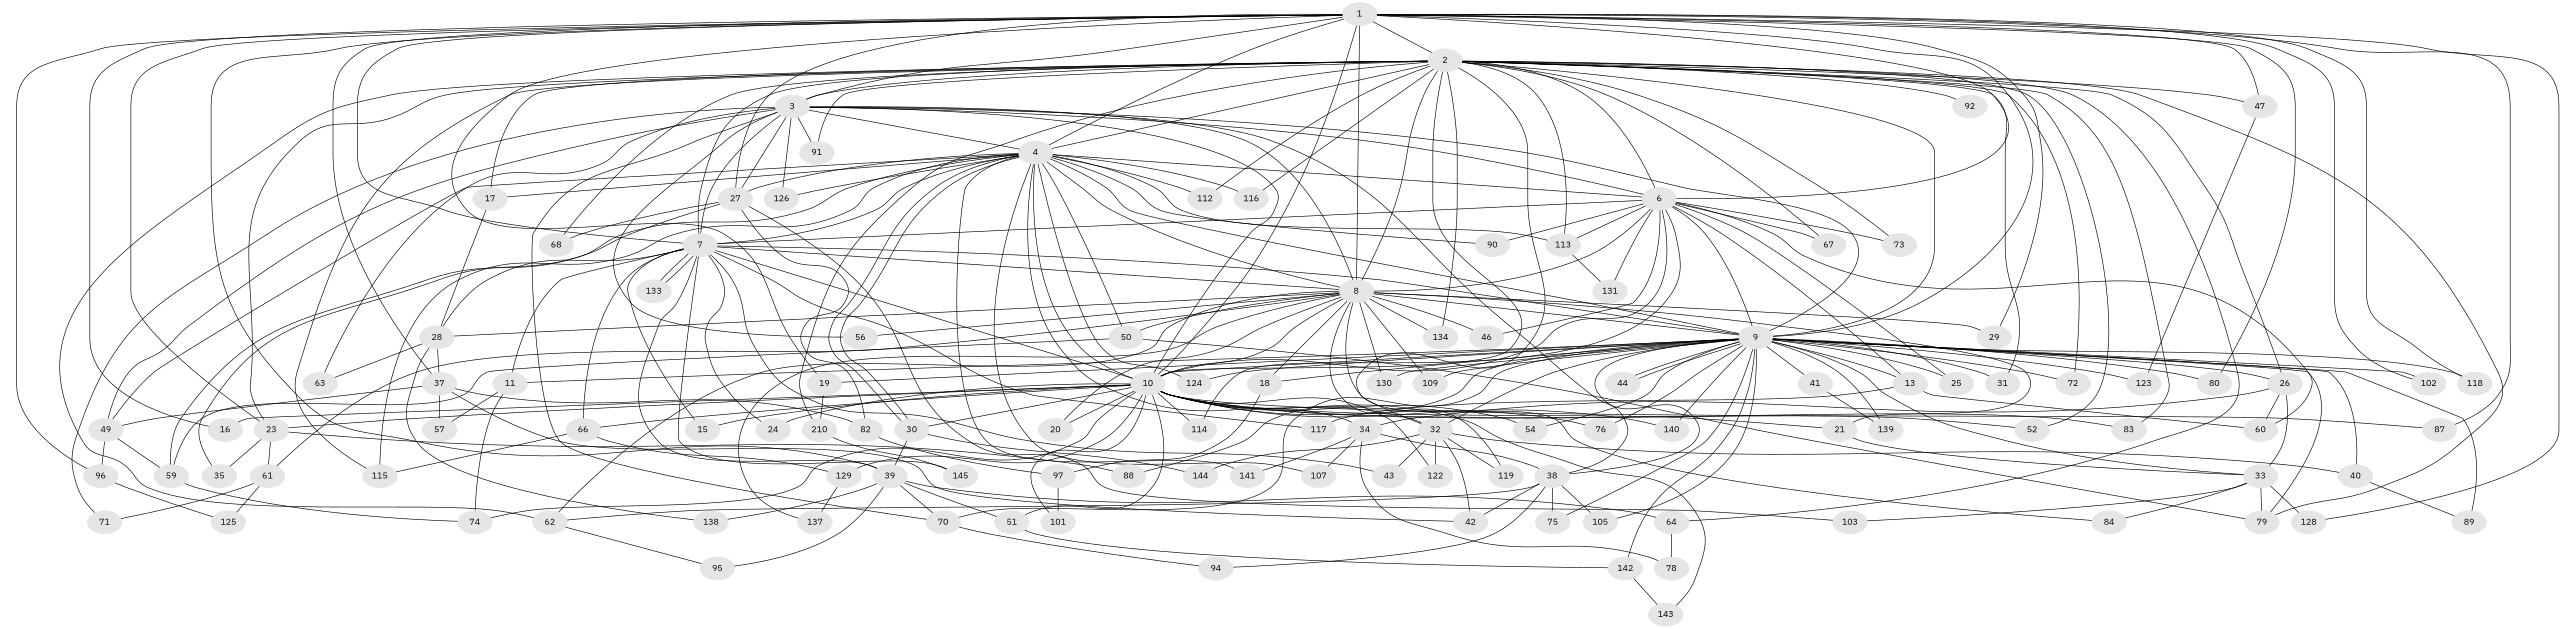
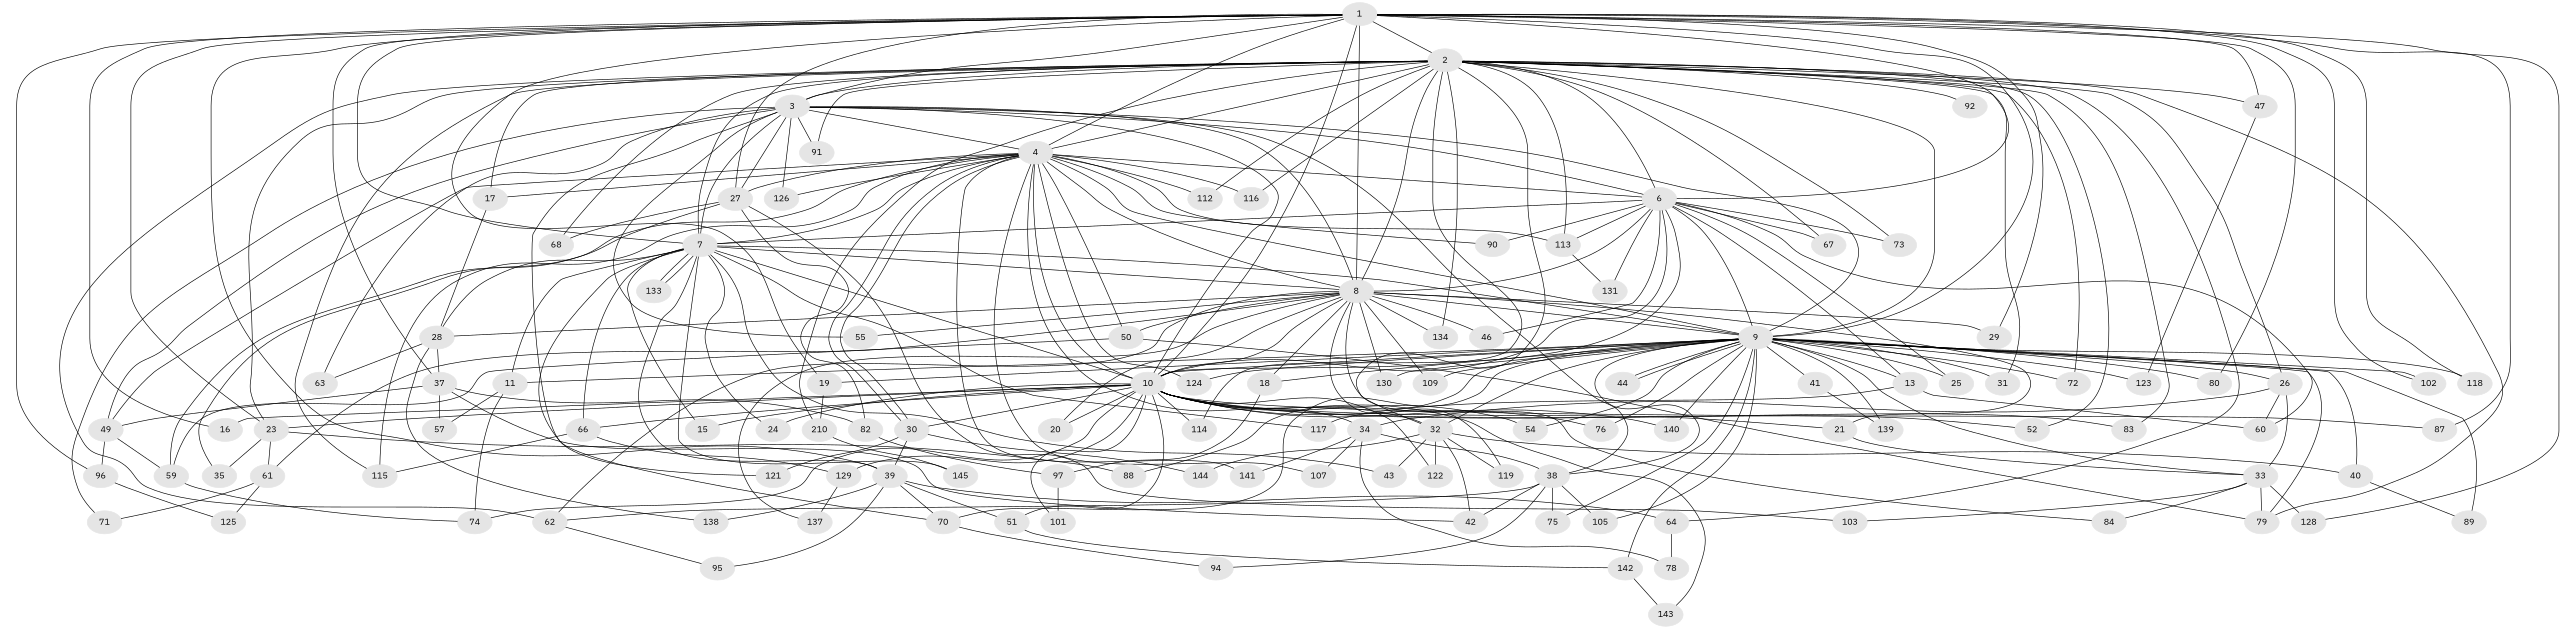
  graph {
    fontname="IBM Plex Sans"
    node [color=gray90 fontname="IBM Plex Sans" style=filled]
    edge [fontname="IBM Plex Sans"]
    1 [super="+14"]
    2 [super="+5"]
    3 [super="+45"]
    4 [super="+93"]
    6 [super="+22"]
    7
    8 [super="+136"]
    9 [super="+12"]
    10 [super="+36"]
    16
    19
    23 [super="+55"]
    27 [super="+127"]
    29
    37
    39 [super="+58"]
    47
    80
    87
    96
    102
    118
    128
    17
    26
    31
    32 [super="+85"]
    52
    62 [super="+69"]
    64
    67
    68
    72 [super="+111"]
    73
    79 [super="+108"]
    83
    91
    92
    n39 [label=210]
    112
    113 [super="+120"]
    115
    116
    134
    38 [super="+53"]
    49 [super="+132"]
-   56
+   56 [label=55]
    63
    70 [super="+77"]
    71
    126
    30 [super="+86"]
    34
    50
    59 [super="+99"]
    90
    107
    124
    141
    13
    25
    46 [super="+65"]
    60 [super="+98"]
    114
    131
    11
    15
    24
    28 [super="+106"]
    43
    66 [super="+135"]
    117
+   121
    133
    145
    18
    20
    21 [super="+48"]
    61
    84
    109
    119
    130
    137
    33 [super="+100"]
    40
    41
    44
    54
    75
    76
    88
    89
    105
    123
    139
    140
    142
    51
    74 [super="+104"]
    101
    122
    129
    143
    35
    82
    103
    57
    42 [super="+81"]
    138
    95
    125
    144
    78
    94
    97
    1 -- 2 [weight=2]
    1 -- 3
    1 -- 4 [weight=2]
    1 -- 6
    1 -- 7
    1 -- 8 [weight=2]
    1 -- 9
    1 -- 10
    1 -- 16
    1 -- 19
    1 -- 23
    1 -- 27
    1 -- 29
    1 -- 37
    1 -- 39
    1 -- 47
    1 -- 80
    1 -- 87
    1 -- 96
    1 -- 102
    1 -- 118
    1 -- 128
    2 -- 3 [weight=2]
    2 -- 4 [weight=2]
    2 -- 6 [weight=2]
    2 -- 7 [weight=2]
    2 -- 8 [weight=2]
    2 -- 9 [weight=3]
    2 -- 10 [weight=2]
    2 -- 23
    2 -- 47
    2 -- 17
    2 -- 26
    2 -- 31
    2 -- 32
    2 -- 52
    2 -- 62
    2 -- 64
    2 -- 67
    2 -- 68
    2 -- 72 [weight=2]
    2 -- 73
    2 -- 79
    2 -- 83
    2 -- 91
    2 -- 92 [weight=2]
    2 -- n39
    2 -- 112
    2 -- 113
    2 -- 115
    2 -- 116
    2 -- 134
    3 -- 4
    3 -- 6 [weight=2]
    3 -- 7 [weight=2]
    3 -- 8
    3 -- 9
    3 -- 10
    3 -- 27
    3 -- 91
    3 -- 38
    3 -- 49
    3 -- 56
    3 -- 63
    3 -- 70
    3 -- 71
    3 -- 126
    4 -- 6 [weight=2]
    4 -- 7
    4 -- 8
    4 -- 9
    4 -- 10
    4 -- 27
    4 -- 17
    4 -- 112
    4 -- 113
    4 -- 115
    4 -- 116
    4 -- 49
    4 -- 126
    4 -- 30
    4 -- 30
    4 -- 34
    4 -- 50
    4 -- 59
    4 -- 90
    4 -- 107
    4 -- 124
    4 -- 141
    6 -- 7
    6 -- 8
    6 -- 9
    6 -- 10
    6 -- 67
    6 -- 73
    6 -- 113
    6 -- 90
    6 -- 13
    6 -- 25
    6 -- 46
    6 -- 60
    6 -- 114
    6 -- 131
    7 -- 8
    7 -- 9
    7 -- 10
    7 -- 39
    7 -- 11
    7 -- 15
    7 -- 24
    7 -- 28
    7 -- 43
    7 -- 66
    7 -- 117
+   7 -- 121
    7 -- 133
    7 -- 133
    7 -- 145
    8 -- 9
    8 -- 10
    8 -- 29
    8 -- 62
    8 -- 134
    8 -- 56
    8 -- 50
    8 -- 46 [weight=2]
    8 -- 28
    8 -- 18
    8 -- 20
    8 -- 21
    8 -- 61
    8 -- 84
    8 -- 109
    8 -- 119
    8 -- 130
    8 -- 137
    9 -- 10 [weight=2]
    9 -- 19
    9 -- 80
    9 -- 102
    9 -- 118
    9 -- 26
    9 -- 31
    9 -- 32
    9 -- 72
    9 -- 79
    9 -- 38
    9 -- 70
    9 -- 124
    9 -- 13
    9 -- 25
    9 -- 11
    9 -- 18
    9 -- 109
    9 -- 130
    9 -- 33
    9 -- 40
    9 -- 41 [weight=2]
    9 -- 44
    9 -- 44
    9 -- 54
    9 -- 75
    9 -- 76
    9 -- 88
    9 -- 89
    9 -- 105
    9 -- 123
    9 -- 139
    9 -- 140
    9 -- 142
    10 -- 16
    10 -- 23
    10 -- 87
    10 -- 32
    10 -- 52
    10 -- 83
    10 -- 30
    10 -- 114
    10 -- 15
    10 -- 24
    10 -- 66
    10 -- 20
    10 -- 21
    10 -- 54
    10 -- 76
    10 -- 140
    10 -- 51
    10 -- 74
    10 -- 101
    10 -- 122
    10 -- 129
    10 -- 143
    19 -- n39
    23 -- 61
    23 -- 88
    23 -- 35
    27 -- 68
    27 -- 35
    27 -- 82
    27 -- 103
    37 -- 49
    37 -- 82
    37 -- 57
    37 -- 42
    39 -- 64
    39 -- 70
    39 -- 51
    39 -- 138
    39 -- 95
    47 -- 123
    96 -- 125
    17 -- 28
    26 -- 34
    26 -- 60
    26 -- 33
    32 -- 43
    32 -- 119
    32 -- 40
    32 -- 122
    32 -- 42
    32 -- 144
    62 -- 95
    64 -- 78
    n39 -- 145
    113 -- 131
    38 -- 62
    38 -- 75
    38 -- 105
    38 -- 42
    38 -- 94
    49 -- 96
    49 -- 59
    70 -- 94
    30 -- 39
+   30 -- 121
    30 -- 144
    34 -- 38
    34 -- 107
    34 -- 141
    34 -- 78
    50 -- 79
    50 -- 59
    59 -- 74
    13 -- 60
    13 -- 117
    11 -- 74
    11 -- 57
    28 -- 37
    28 -- 63
    28 -- 138
    66 -- 115
    66 -- 129
    18 -- 97
    21 -- 33
    61 -- 71
    61 -- 125
    33 -- 128
    33 -- 79
    33 -- 84
    33 -- 103
    40 -- 89
    41 -- 139
    142 -- 143
    51 -- 142
    129 -- 137
    82 -- 97
    97 -- 101
  }
